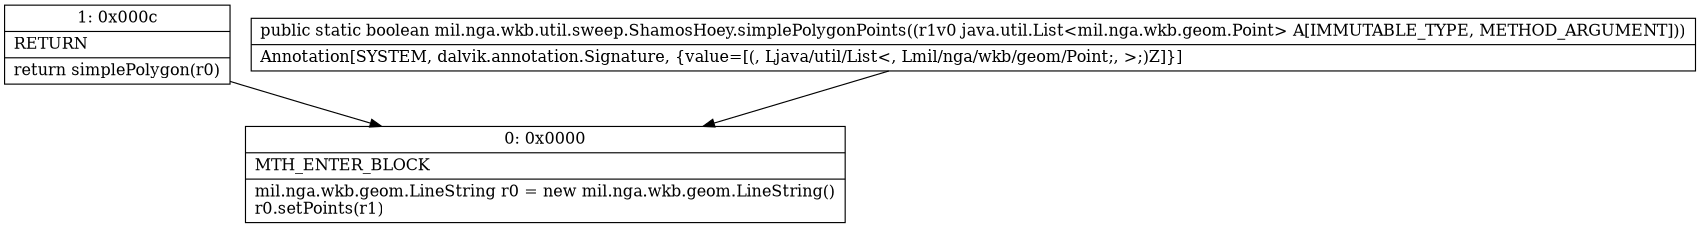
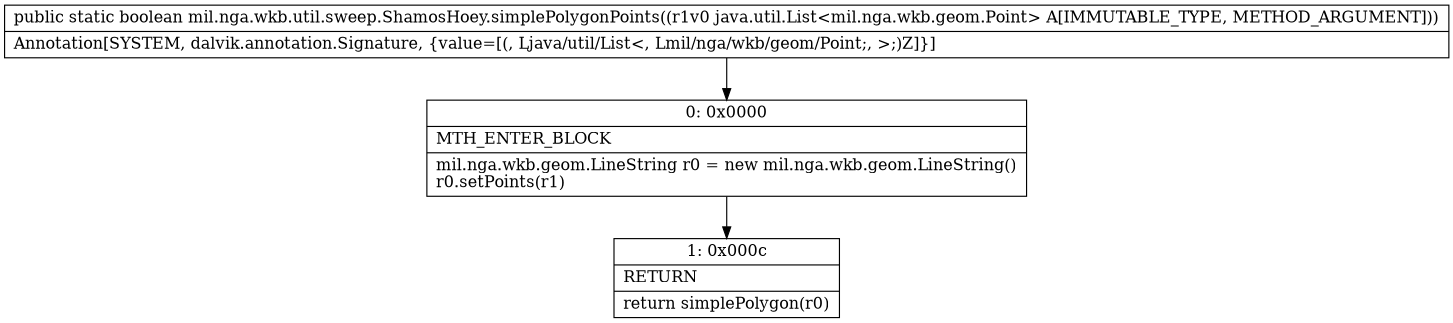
  digraph {
    node [shape=record]
    n1 [label="{0\:\ 0x0000|MTH_ENTER_BLOCK\l|mil.nga.wkb.geom.LineString r0 = new mil.nga.wkb.geom.LineString()\lr0.setPoints(r1)\l}"]
    n2 [label="{1\:\ 0x000c|RETURN\l|return simplePolygon(r0)\l}"]
    n3 [label="{public static boolean mil.nga.wkb.util.sweep.ShamosHoey.simplePolygonPoints((r1v0 java.util.List\<mil.nga.wkb.geom.Point\> A[IMMUTABLE_TYPE, METHOD_ARGUMENT]))  | Annotation[SYSTEM, dalvik.annotation.Signature, \{value=[(, Ljava\/util\/List\<, Lmil\/nga\/wkb\/geom\/Point;, \>;)Z]\}]\l}"]
-   n2 -> n1
+   n1 -> n2
    n3 -> n1
  }
